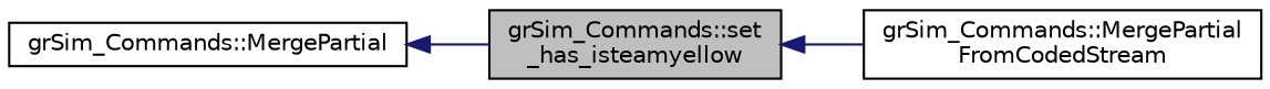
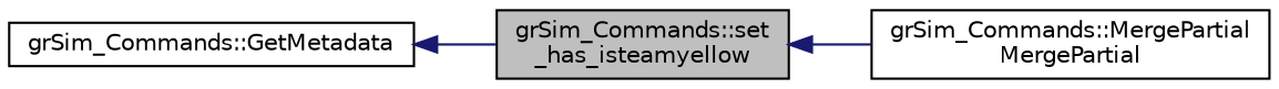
  digraph {
    rankdir=LR
    node [color=black fillcolor=white fontname=Helvetica fontsize=10 shape=record style=filled]
    edge [color=midnightblue dir=back fontname=Helvetica fontsize=10 labelfontname=Helvetica labelfontsize=10 style=solid]
    n1 [fillcolor=grey75 fontcolor=black height=0.2 label="grSim_Commands::set\l_has_isteamyellow" width=0.4]
-   n2 [height=0.2 label="grSim_Commands::MergePartial\lFromCodedStream" width=0.4]
-   n3 [height=0.2 label="grSim_Commands::MergePartial" width=0.4]
+   n2 [height=0.2 label="grSim_Commands::MergePartial\lMergePartial" width=0.4]
+   n3 [height=0.2 label="grSim_Commands::GetMetadata" width=0.4]
    n1 -> n2
    n3 -> n1
  }
